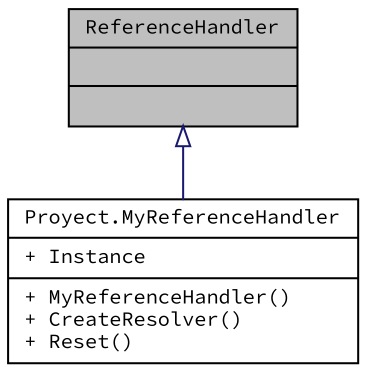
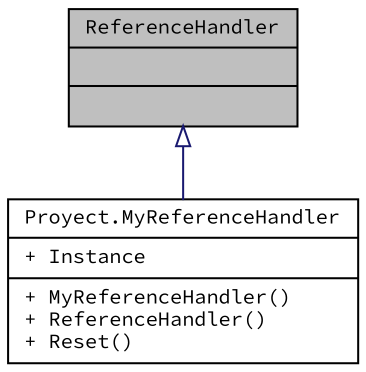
  digraph {
    fontname="Source Code Pro"
    node [color=black fontname="Source Code Pro" fontsize=10 shape=record style=filled]
    n1 [fillcolor=grey75 fontcolor=black height=0.2 label="{ReferenceHandler\n||}" width=0.4]
-   n2 [fillcolor=white height=0.2 label="{Proyect.MyReferenceHandler\n|+ Instance\l|+ MyReferenceHandler()\l+ CreateResolver()\l+ Reset()\l}" width=0.4]
+   n2 [fillcolor=white height=0.2 label="{Proyect.MyReferenceHandler\n|+ Instance\l|+ MyReferenceHandler()\l+ ReferenceHandler()\l+ Reset()\l}" width=0.4]
    n1 -> n2 [arrowtail=onormal color=midnightblue dir=back fontname="Source Code Pro" fontsize=10 labelfontname=Helvetica labelfontsize=10 style=solid]
  }
